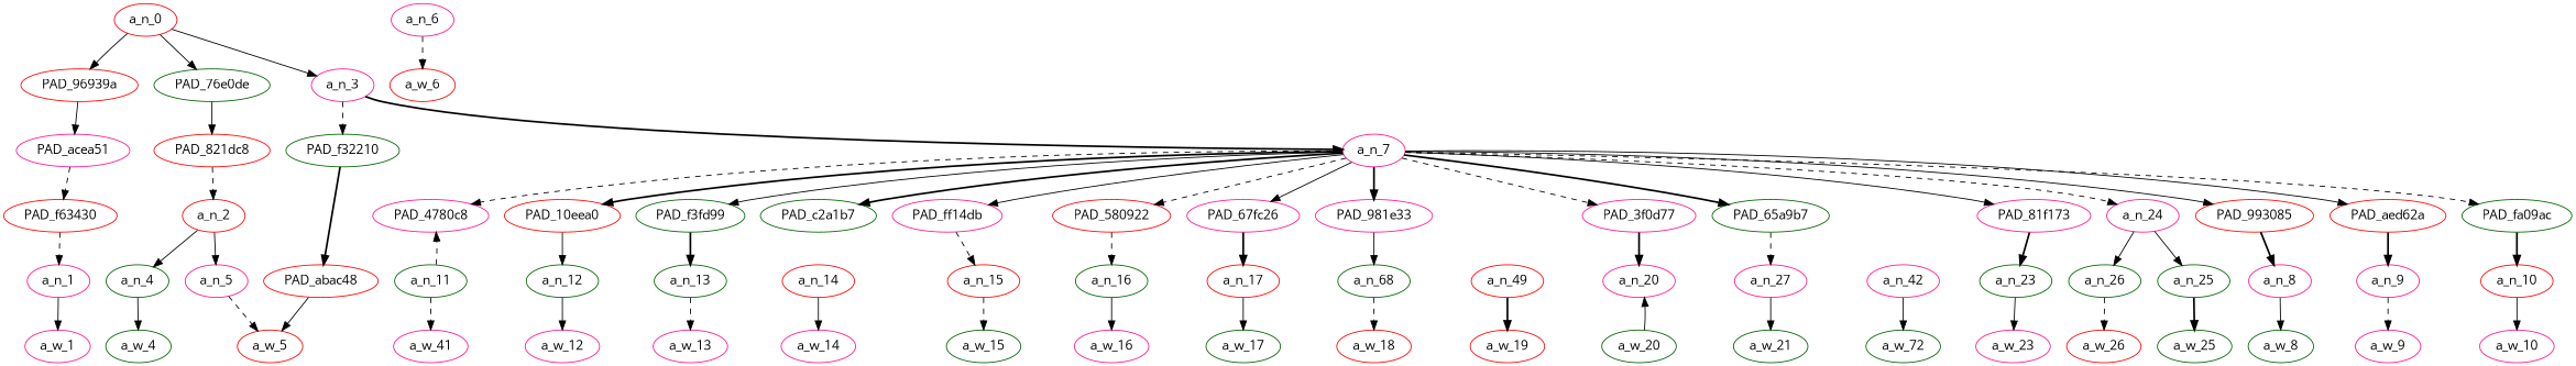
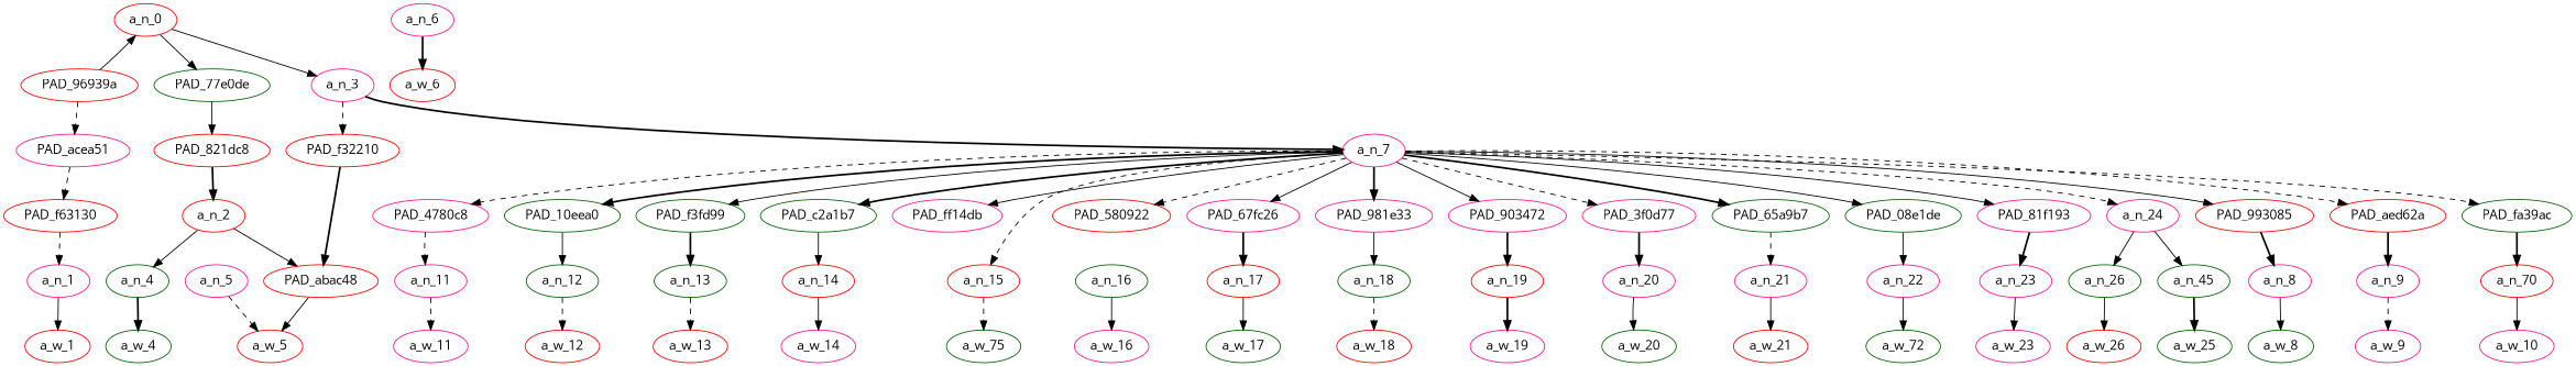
  strict digraph {
    fontname="Open Sans"
    node [color=deeppink div_dir=1 fontname="Open Sans" index=0 level=1 text_span="[0]" value=0.02073141]
    edge [fontname="Open Sans" style=solid]
    a_n_0 [color=red level=5 text_span="[0, 1, 2, 3, 4, 5, 6, 7, 8, 9, 10, 11, 12, 13, 14, 15, 16, 17, 18, 19, 20, 21]" value=1.00000000]
    PAD_96939a [color=red div_dir=-1 level=4]
-   PAD_76e0de [color=darkgreen div_dir=-1 index=1 level=4 text_span="[1, 2]" value=0.05129880]
+   PAD_76e0de [color=darkgreen div_dir=-1 index=1 level=4 text_span="[1, 2]" value=0.05129880 label=PAD_77e0de]
    a_n_3 [index=2 level=4 text_span="[3, 4, 5, 6, 7, 8, 9, 10, 11, 12, 13, 14, 15, 16, 17, 18, 19, 20, 21]" value=0.92795389]
    PAD_acea51 [div_dir=-1 level=3]
    n6 [color=red div_dir=-1 index=1 label=PAD_821dc8 level=3 text_span="[1, 2]" value=0.05129880]
-   PAD_f32210 [color=darkgreen index=2 level=3 text_span="[3]" value=0.02081843]
+   PAD_f32210 [color=red index=2 level=3 text_span="[3]" value=0.02081843]
    a_n_7 [index=3 level=3 text_span="[4, 5, 6, 7, 8, 9, 10, 11, 12, 13, 14, 15, 16, 17, 18, 19, 20, 21]" value=0.90708670]
-   PAD_f63430 [color=red div_dir=-1 level=2]
+   PAD_f63430 [color=red div_dir=-1 level=2 label=PAD_f63130]
    a_n_2 [color=red div_dir=-1 index=1 level=2 text_span="[1, 2]" value=0.05129880]
    PAD_abac48 [color=red index=2 level=2 text_span="[3]" value=0.02081843]
    PAD_993085 [color=red index=3 level=2 text_span="[4]" value=0.01874783]
    n13 [color=red div_dir=-1 index=4 label=PAD_aed62a level=2 text_span="[5]" value=0.01970993]
-   PAD_fa09ac [color=darkgreen index=5 level=2 text_span="[6]" value=0.01860962]
+   PAD_fa09ac [color=darkgreen index=5 level=2 text_span="[6]" value=0.01860962 label=PAD_fa39ac]
    PAD_4780c8 [index=6 level=2 text_span="[7]" value=0.02576881]
-   PAD_10eea0 [color=red div_dir=-1 index=7 level=2 text_span="[8]" value=0.03127996]
+   PAD_10eea0 [color=darkgreen div_dir=-1 index=7 level=2 text_span="[8]" value=0.03127996]
    PAD_f3fd99 [color=darkgreen div_dir=-1 index=8 level=2 text_span="[9]" value=0.03209387]
    PAD_c2a1b7 [color=darkgreen div_dir=-1 index=9 level=2 text_span="[10]" value=0.04427376]
    PAD_ff14db [index=10 level=2 text_span="[11]" value=0.05515120]
    PAD_580922 [color=red index=11 level=2 text_span="[12]" value=0.06218527]
    PAD_67fc26 [div_dir=-1 index=12 level=2 text_span="[13]" value=0.04488177]
    PAD_981e33 [index=13 level=2 text_span="[14]" value=0.03315478]
+   PAD_903472 [index=14 level=2 text_span="[15]" value=0.02459332]
    PAD_3f0d77 [div_dir=-1 index=15 level=2 text_span="[16]" value=0.05375628]
    PAD_65a9b7 [color=darkgreen div_dir=-1 index=16 level=2 text_span="[17]" value=0.06189699]
-   PAD_81f193 [index=18 level=2 text_span="[19]" value=0.09009841 label=PAD_81f173]
+   PAD_08e1de [color=darkgreen index=17 level=2 text_span="[18]" value=0.15884027]
+   PAD_81f193 [index=18 level=2 text_span="[19]" value=0.09009841]
    a_n_24 [index=19 level=2 text_span="[20, 21]" value=0.13200321]
    a_n_1 [div_dir=-1]
-   a_w_1 [div_dir=0 level=0 value=now]
+   a_w_1 [color=red div_dir=0 level=0 value=now]
    a_n_4 [color=darkgreen index=1 text_span="[1]" value=0.02228291]
    a_n_5 [div_dir=-1 index=2 text_span="[2]" value=0.02898161]
    a_w_4 [color=darkgreen div_dir=0 index=1 level=0 text_span="[1]" value=nik]
    a_w_5 [color=red div_dir=0 index=2 level=0 text_span="[2]" value=omar]
    a_n_8 [index=4 text_span="[4]" value=0.01874783]
    a_n_9 [div_dir=-1 index=5 text_span="[5]" value=0.01970993]
-   a_n_10 [color=red index=6 text_span="[6]" value=0.01860962]
-   a_n_11 [color=darkgreen index=7 text_span="[7]" value=0.02576881]
+   a_n_10 [color=red index=6 text_span="[6]" value=0.01860962 label=a_n_70]
+   a_n_11 [index=7 text_span="[7]" value=0.02576881]
    a_n_12 [color=darkgreen div_dir=-1 index=8 text_span="[8]" value=0.03127996]
    a_n_13 [color=darkgreen div_dir=-1 index=9 text_span="[9]" value=0.03209387]
    a_n_14 [color=red div_dir=-1 index=10 text_span="[10]" value=0.04427376]
    a_n_15 [color=red index=11 text_span="[11]" value=0.05515120]
    a_n_16 [color=darkgreen index=12 text_span="[12]" value=0.06218527]
    a_n_17 [color=red div_dir=-1 index=13 text_span="[13]" value=0.04488177]
-   a_n_18 [color=darkgreen index=14 text_span="[14]" value=0.03315478 label=a_n_68]
-   a_n_19 [color=red index=15 text_span="[15]" value=0.02459332 label=a_n_49]
+   a_n_18 [color=darkgreen index=14 text_span="[14]" value=0.03315478]
+   a_n_19 [color=red index=15 text_span="[15]" value=0.02459332]
    a_n_20 [div_dir=-1 index=16 text_span="[16]" value=0.05375628]
-   a_n_21 [div_dir=-1 index=17 text_span="[17]" value=0.06189699 label=a_n_27]
-   a_n_22 [index=18 text_span="[18]" value=0.15884027 label=a_n_42]
-   a_n_23 [color=darkgreen index=19 text_span="[19]" value=0.09009841]
-   a_n_25 [color=darkgreen div_dir=-1 index=20 text_span="[20]" value=0.05679271]
+   a_n_21 [div_dir=-1 index=17 text_span="[17]" value=0.06189699]
+   a_n_22 [index=18 text_span="[18]" value=0.15884027]
+   a_n_23 [index=19 text_span="[19]" value=0.09009841]
+   a_n_25 [color=darkgreen div_dir=-1 index=20 text_span="[20]" value=0.05679271 label=a_n_45]
    a_n_26 [color=darkgreen index=21 text_span="[21]" value=0.07519700]
    a_n_6 [index=3 text_span="[3]" value=0.02081843]
    a_w_6 [color=red div_dir=0 index=3 level=0 text_span="[3]" value=is]
    a_w_8 [color=darkgreen div_dir=0 index=4 level=0 text_span="[4]" value=da]
    a_w_9 [div_dir=0 index=5 level=0 text_span="[5]" value=man]
    a_w_10 [div_dir=0 index=6 level=0 text_span="[6]" value=perfect]
-   a_w_11 [div_dir=0 index=7 level=0 text_span="[7]" value=timing label=a_w_41]
-   a_w_12 [div_dir=0 index=8 level=0 text_span="[8]" value=awesome]
-   a_w_13 [div_dir=0 index=9 level=0 text_span="[9]" value=strategy]
+   a_w_11 [div_dir=0 index=7 level=0 text_span="[7]" value=timing]
+   a_w_12 [color=red div_dir=0 index=8 level=0 text_span="[8]" value=awesome]
+   a_w_13 [color=red div_dir=0 index=9 level=0 text_span="[9]" value=strategy]
    a_w_14 [div_dir=0 index=10 level=0 text_span="[10]" value=tetiba]
-   a_w_15 [color=darkgreen div_dir=0 index=11 level=0 text_span="[11]" value=semua]
+   a_w_15 [color=darkgreen div_dir=0 index=11 level=0 text_span="[11]" value=semua label=a_w_75]
    a_w_16 [div_dir=0 index=12 level=0 text_span="[12]" value=orang]
    a_w_17 [color=darkgreen div_dir=0 index=13 level=0 text_span="[13]" value=suka]
    a_w_18 [color=red div_dir=0 index=14 level=0 text_span="[14]" value=religious]
-   a_w_19 [color=red div_dir=0 index=15 level=0 text_span="[15]" value=man1]
+   a_w_19 [div_dir=0 index=15 level=0 text_span="[15]" value=man1]
    a_w_20 [color=darkgreen div_dir=0 index=16 level=0 text_span="[16]" value=atheist]
-   a_w_21 [color=darkgreen div_dir=0 index=17 level=0 text_span="[17]" value=pon]
+   a_w_21 [color=red div_dir=0 index=17 level=0 text_span="[17]" value=pon]
    n69 [color=darkgreen div_dir=0 index=18 label=a_w_72 level=0 text_span="[18]" value=mungkin]
    a_w_23 [div_dir=0 index=19 level=0 text_span="[19]" value=masuk]
    a_w_25 [color=darkgreen div_dir=0 index=20 level=0 text_span="[20]" value=islam]
    a_w_26 [color=red div_dir=0 index=21 level=0 text_span="[21]" value=nanti]
-   a_n_0 -> PAD_96939a
+   PAD_96939a -> a_n_0
    a_n_0 -> PAD_76e0de
    a_n_0 -> a_n_3
-   PAD_96939a -> PAD_acea51
+   PAD_96939a -> PAD_acea51 [style=dashed]
    PAD_76e0de -> n6
    a_n_3 -> PAD_f32210 [style=dashed]
    a_n_3 -> a_n_7 [style=bold]
    PAD_acea51 -> PAD_f63430 [style=dashed]
-   n6 -> a_n_2 [style=dashed]
+   n6 -> a_n_2 [style=bold]
    PAD_f32210 -> PAD_abac48 [style=bold]
    a_n_7 -> PAD_993085
-   a_n_7 -> n13
+   a_n_7 -> n13 [style=dashed]
    a_n_7 -> PAD_fa09ac [style=dashed]
    a_n_7 -> PAD_4780c8 [style=dashed]
    a_n_7 -> PAD_10eea0 [style=bold]
    a_n_7 -> PAD_f3fd99
    a_n_7 -> PAD_c2a1b7 [style=bold]
    a_n_7 -> PAD_ff14db
    a_n_7 -> PAD_580922 [style=dashed]
    a_n_7 -> PAD_67fc26
    a_n_7 -> PAD_981e33 [style=bold]
+   a_n_7 -> PAD_903472
    a_n_7 -> PAD_3f0d77 [style=dashed]
    a_n_7 -> PAD_65a9b7 [style=bold]
+   a_n_7 -> PAD_08e1de
    a_n_7 -> PAD_81f193
    a_n_7 -> a_n_24 [style=dashed]
    PAD_f63430 -> a_n_1 [style=dashed]
    a_n_2 -> a_n_4
-   a_n_2 -> a_n_5
+   a_n_2 -> PAD_abac48
    PAD_abac48 -> a_w_5
    PAD_993085 -> a_n_8 [style=bold]
    n13 -> a_n_9 [style=bold]
    PAD_fa09ac -> a_n_10 [style=bold]
-   a_n_11 -> PAD_4780c8 [style=dashed]
+   PAD_4780c8 -> a_n_11 [style=dashed]
    PAD_10eea0 -> a_n_12
    PAD_f3fd99 -> a_n_13 [style=bold]
-   PAD_ff14db -> a_n_15 [style=dashed]
-   PAD_580922 -> a_n_16 [style=dashed]
+   PAD_c2a1b7 -> a_n_14
+   a_n_7 -> a_n_15 [style=dashed]
    PAD_67fc26 -> a_n_17 [style=bold]
    PAD_981e33 -> a_n_18
+   PAD_903472 -> a_n_19 [style=bold]
    PAD_3f0d77 -> a_n_20 [style=bold]
    PAD_65a9b7 -> a_n_21 [style=dashed]
+   PAD_08e1de -> a_n_22
    PAD_81f193 -> a_n_23 [style=bold]
    a_n_24 -> a_n_25
    a_n_24 -> a_n_26
    a_n_1 -> a_w_1
-   a_n_4 -> a_w_4
+   a_n_4 -> a_w_4 [style=bold]
    a_n_5 -> a_w_5 [style=dashed]
    a_n_8 -> a_w_8
    a_n_9 -> a_w_9 [style=dashed]
    a_n_10 -> a_w_10
    a_n_11 -> a_w_11 [style=dashed]
-   a_n_12 -> a_w_12
+   a_n_12 -> a_w_12 [style=dashed]
    a_n_13 -> a_w_13 [style=dashed]
    a_n_14 -> a_w_14
    a_n_15 -> a_w_15 [style=dashed]
    a_n_16 -> a_w_16
    a_n_17 -> a_w_17
    a_n_18 -> a_w_18 [style=dashed]
    a_n_19 -> a_w_19 [style=bold]
-   a_w_20 -> a_n_20
+   a_n_20 -> a_w_20
    a_n_21 -> a_w_21
    a_n_22 -> n69
    a_n_23 -> a_w_23
    a_n_25 -> a_w_25 [style=bold]
-   a_n_26 -> a_w_26 [style=dashed]
-   a_n_6 -> a_w_6 [style=dashed]
+   a_n_26 -> a_w_26
+   a_n_6 -> a_w_6 [style=bold]
  }
